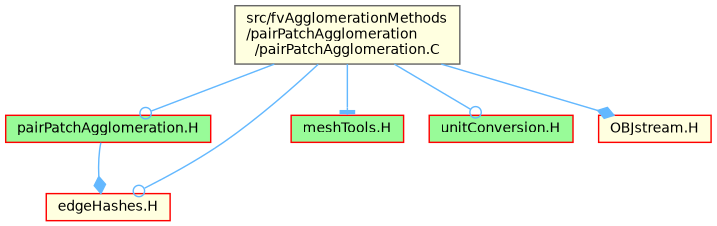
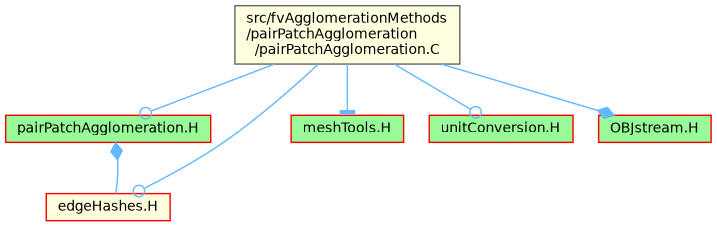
  digraph {
    node [color=red fillcolor=palegreen fontname=Helvetica fontsize=10 shape=box style=filled]
    edge [arrowhead=odot color=steelblue1 fontname=Helvetica fontsize=10 labelfontname=Helvetica labelfontsize=10 style=solid]
    n1 [color=gray40 fillcolor=lightyellow fontcolor=black height=0.2 label="src/fvAgglomerationMethods\l/pairPatchAgglomeration\l/pairPatchAgglomeration.C" width=0.4]
    n2 [height=0.2 label="pairPatchAgglomeration.H" width=0.4]
    n3 [fillcolor=lightyellow height=0.2 label="edgeHashes.H" width=0.4]
    n4 [height=0.2 label="meshTools.H" width=0.4]
    n5 [height=0.2 label="unitConversion.H" width=0.4]
-   n6 [fillcolor=lightyellow height=0.2 label="OBJstream.H" width=0.4]
+   n6 [height=0.2 label="OBJstream.H" width=0.4]
    n1 -> n2
    n1 -> n3
    n1 -> n4 [arrowhead=tee]
    n1 -> n5
    n1 -> n6 [arrowhead=diamond]
-   n2 -> n3 [arrowhead=diamond]
+   n3 -> n2 [arrowhead=diamond]
  }
